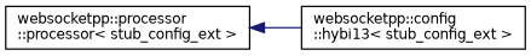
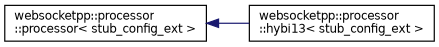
  digraph {
    rankdir=LR
    node [color=black fillcolor=white fontname=Helvetica fontsize=10 shape=record style=filled]
    n1 [height=0.2 label="websocketpp::processor\l::processor\< stub_config_ext \>" width=0.4]
-   n2 [height=0.2 label="websocketpp::config\l::hybi13\< stub_config_ext \>" width=0.4]
+   n2 [height=0.2 label="websocketpp::processor\l::hybi13\< stub_config_ext \>" width=0.4]
    n1 -> n2 [color=midnightblue dir=back fontname=Helvetica fontsize=10 labelfontname=Helvetica labelfontsize=10 style=solid]
  }
